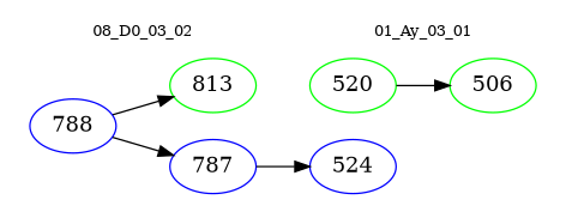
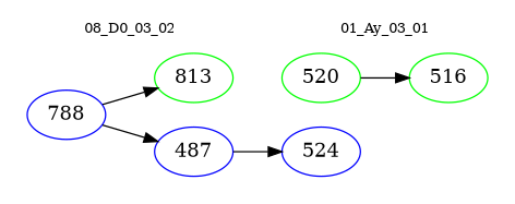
  digraph {
    rankdir=LR
    node [color=green]
    edge [color=black]
    n1 [label=520]
-   n2 [label=506]
+   n2 [label=516]
    n3 [color=blue label=524]
    n4 [color=blue label=788]
-   n5 [color=blue label=787]
+   n5 [color=blue label=487]
    n6 [label=813]
    subgraph cluster_1 {
      color=white
      fontsize=10
      label="01_Ay_03_01"
      n1
      n2
      n3
    }
    subgraph cluster_2 {
      color=white
      fontsize=10
      label="08_D0_03_02"
      n4
      n5
      n6
    }
    n1 -> n2
    n4 -> n5
    n4 -> n6
    n5 -> n3
  }
